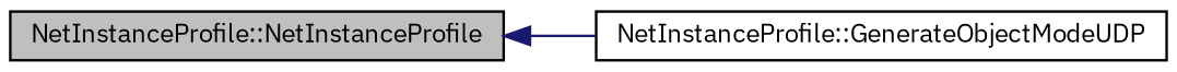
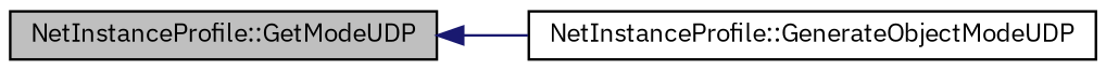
  digraph {
    rankdir=LR
    fontname="IBM Plex Sans"
    node [color=black fontname="IBM Plex Sans" fontsize=10 shape=record style=filled]
-   n1 [fillcolor=grey75 fontcolor=black height=0.2 label="NetInstanceProfile::NetInstanceProfile" width=0.4]
+   n1 [fillcolor=grey75 fontcolor=black height=0.2 label="NetInstanceProfile::GetModeUDP" width=0.4]
    n2 [fillcolor=white height=0.2 label="NetInstanceProfile::GenerateObjectModeUDP" width=0.4]
    n1 -> n2 [color=midnightblue dir=back fontname="IBM Plex Sans" fontsize=10 labelfontname=FreeSans labelfontsize=10 style=solid]
  }
